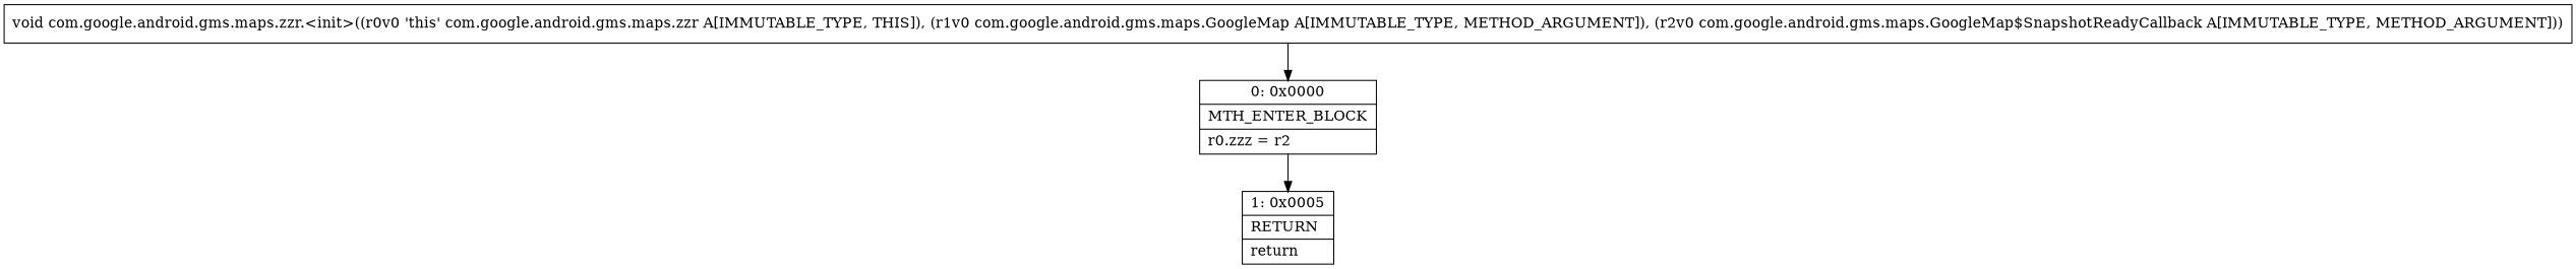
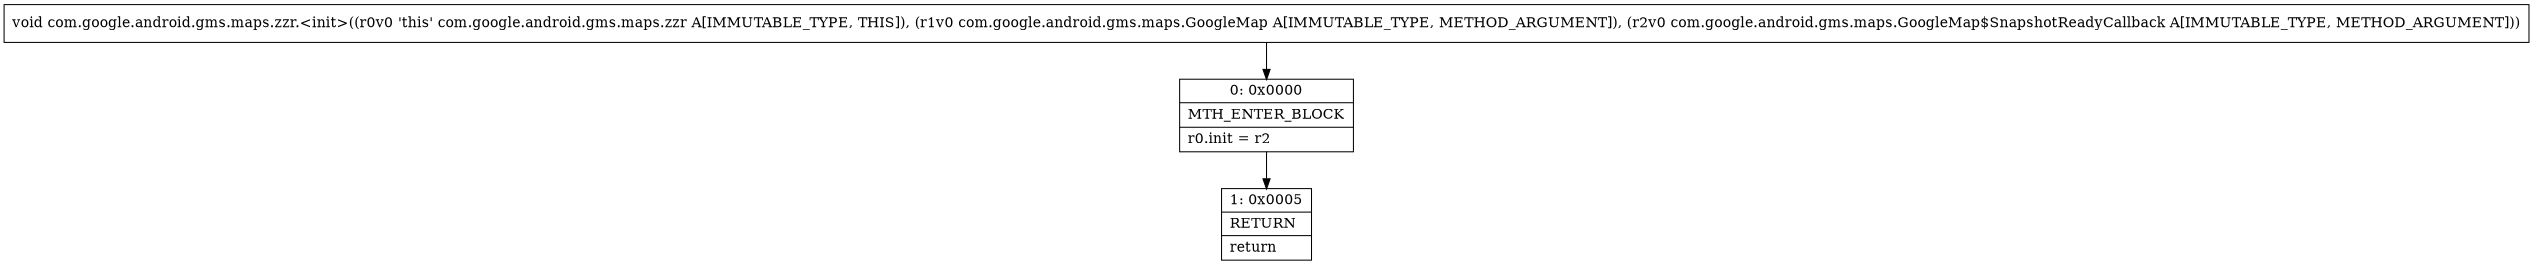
  digraph {
    fontname="DejaVu Serif"
    node [shape=record fontname="DejaVu Serif"]
    edge [fontname="DejaVu Serif"]
-   n1 [label="{0\:\ 0x0000|MTH_ENTER_BLOCK\l|r0.zzz = r2\l}"]
+   n1 [label="{0\:\ 0x0000|MTH_ENTER_BLOCK\l|r0.init = r2\l}"]
    n2 [label="{1\:\ 0x0005|RETURN\l|return\l}"]
    n3 [label="{void com.google.android.gms.maps.zzr.\<init\>((r0v0 'this' com.google.android.gms.maps.zzr A[IMMUTABLE_TYPE, THIS]), (r1v0 com.google.android.gms.maps.GoogleMap A[IMMUTABLE_TYPE, METHOD_ARGUMENT]), (r2v0 com.google.android.gms.maps.GoogleMap$SnapshotReadyCallback A[IMMUTABLE_TYPE, METHOD_ARGUMENT])) }"]
    n1 -> n2
    n3 -> n1
  }
